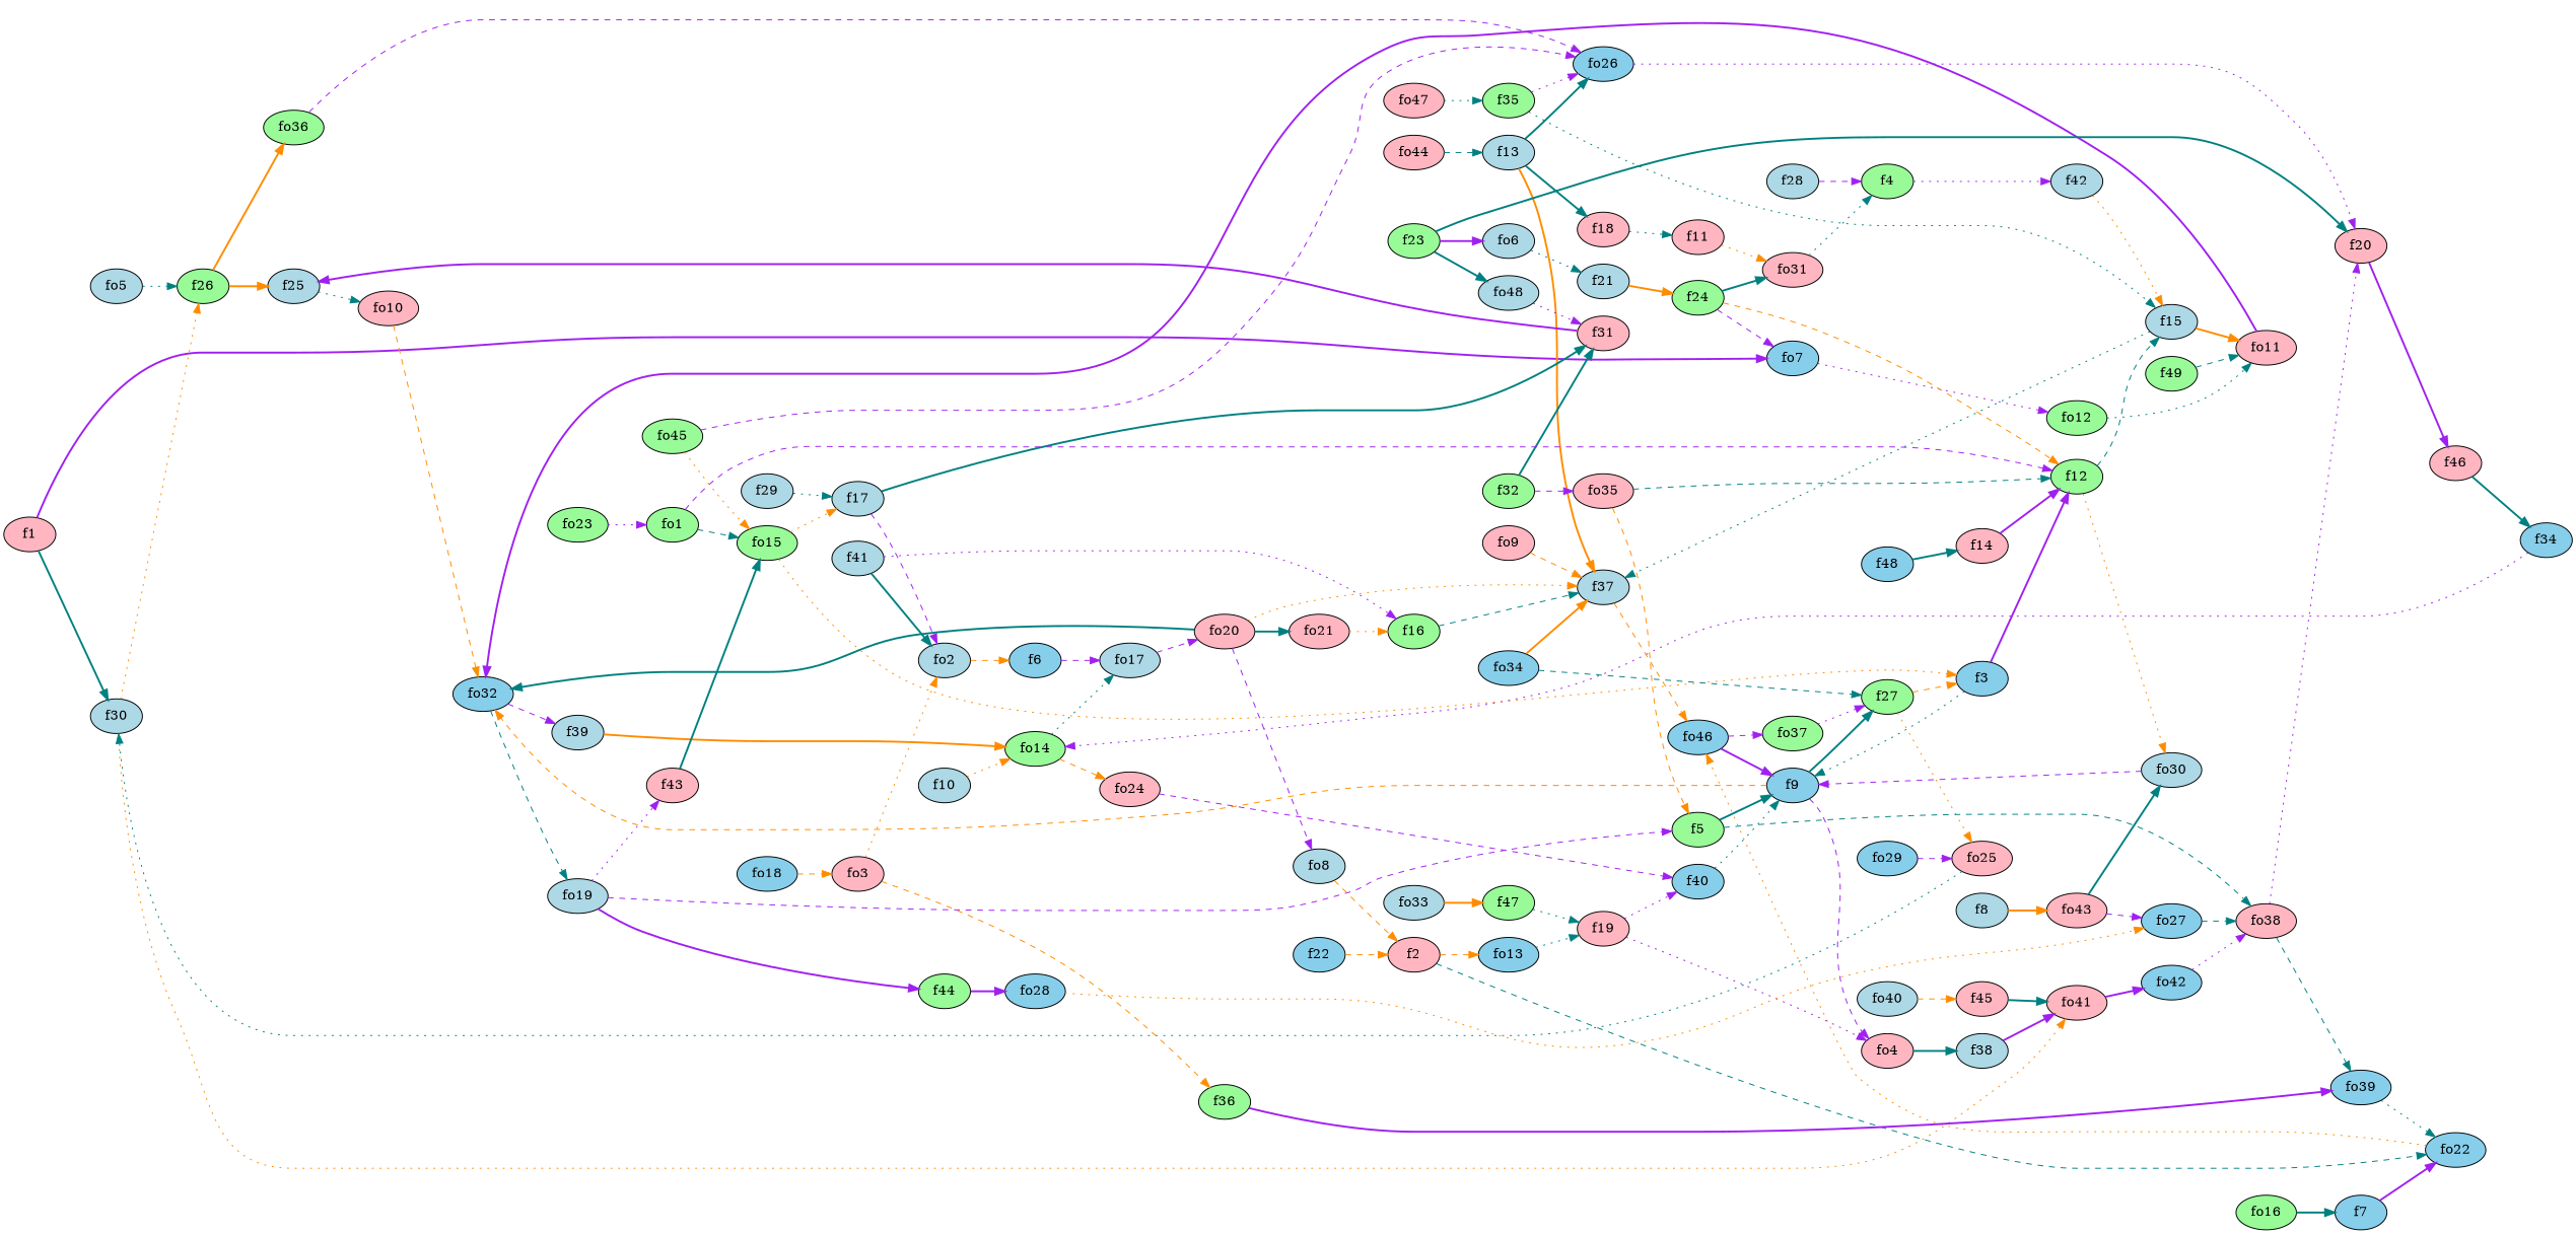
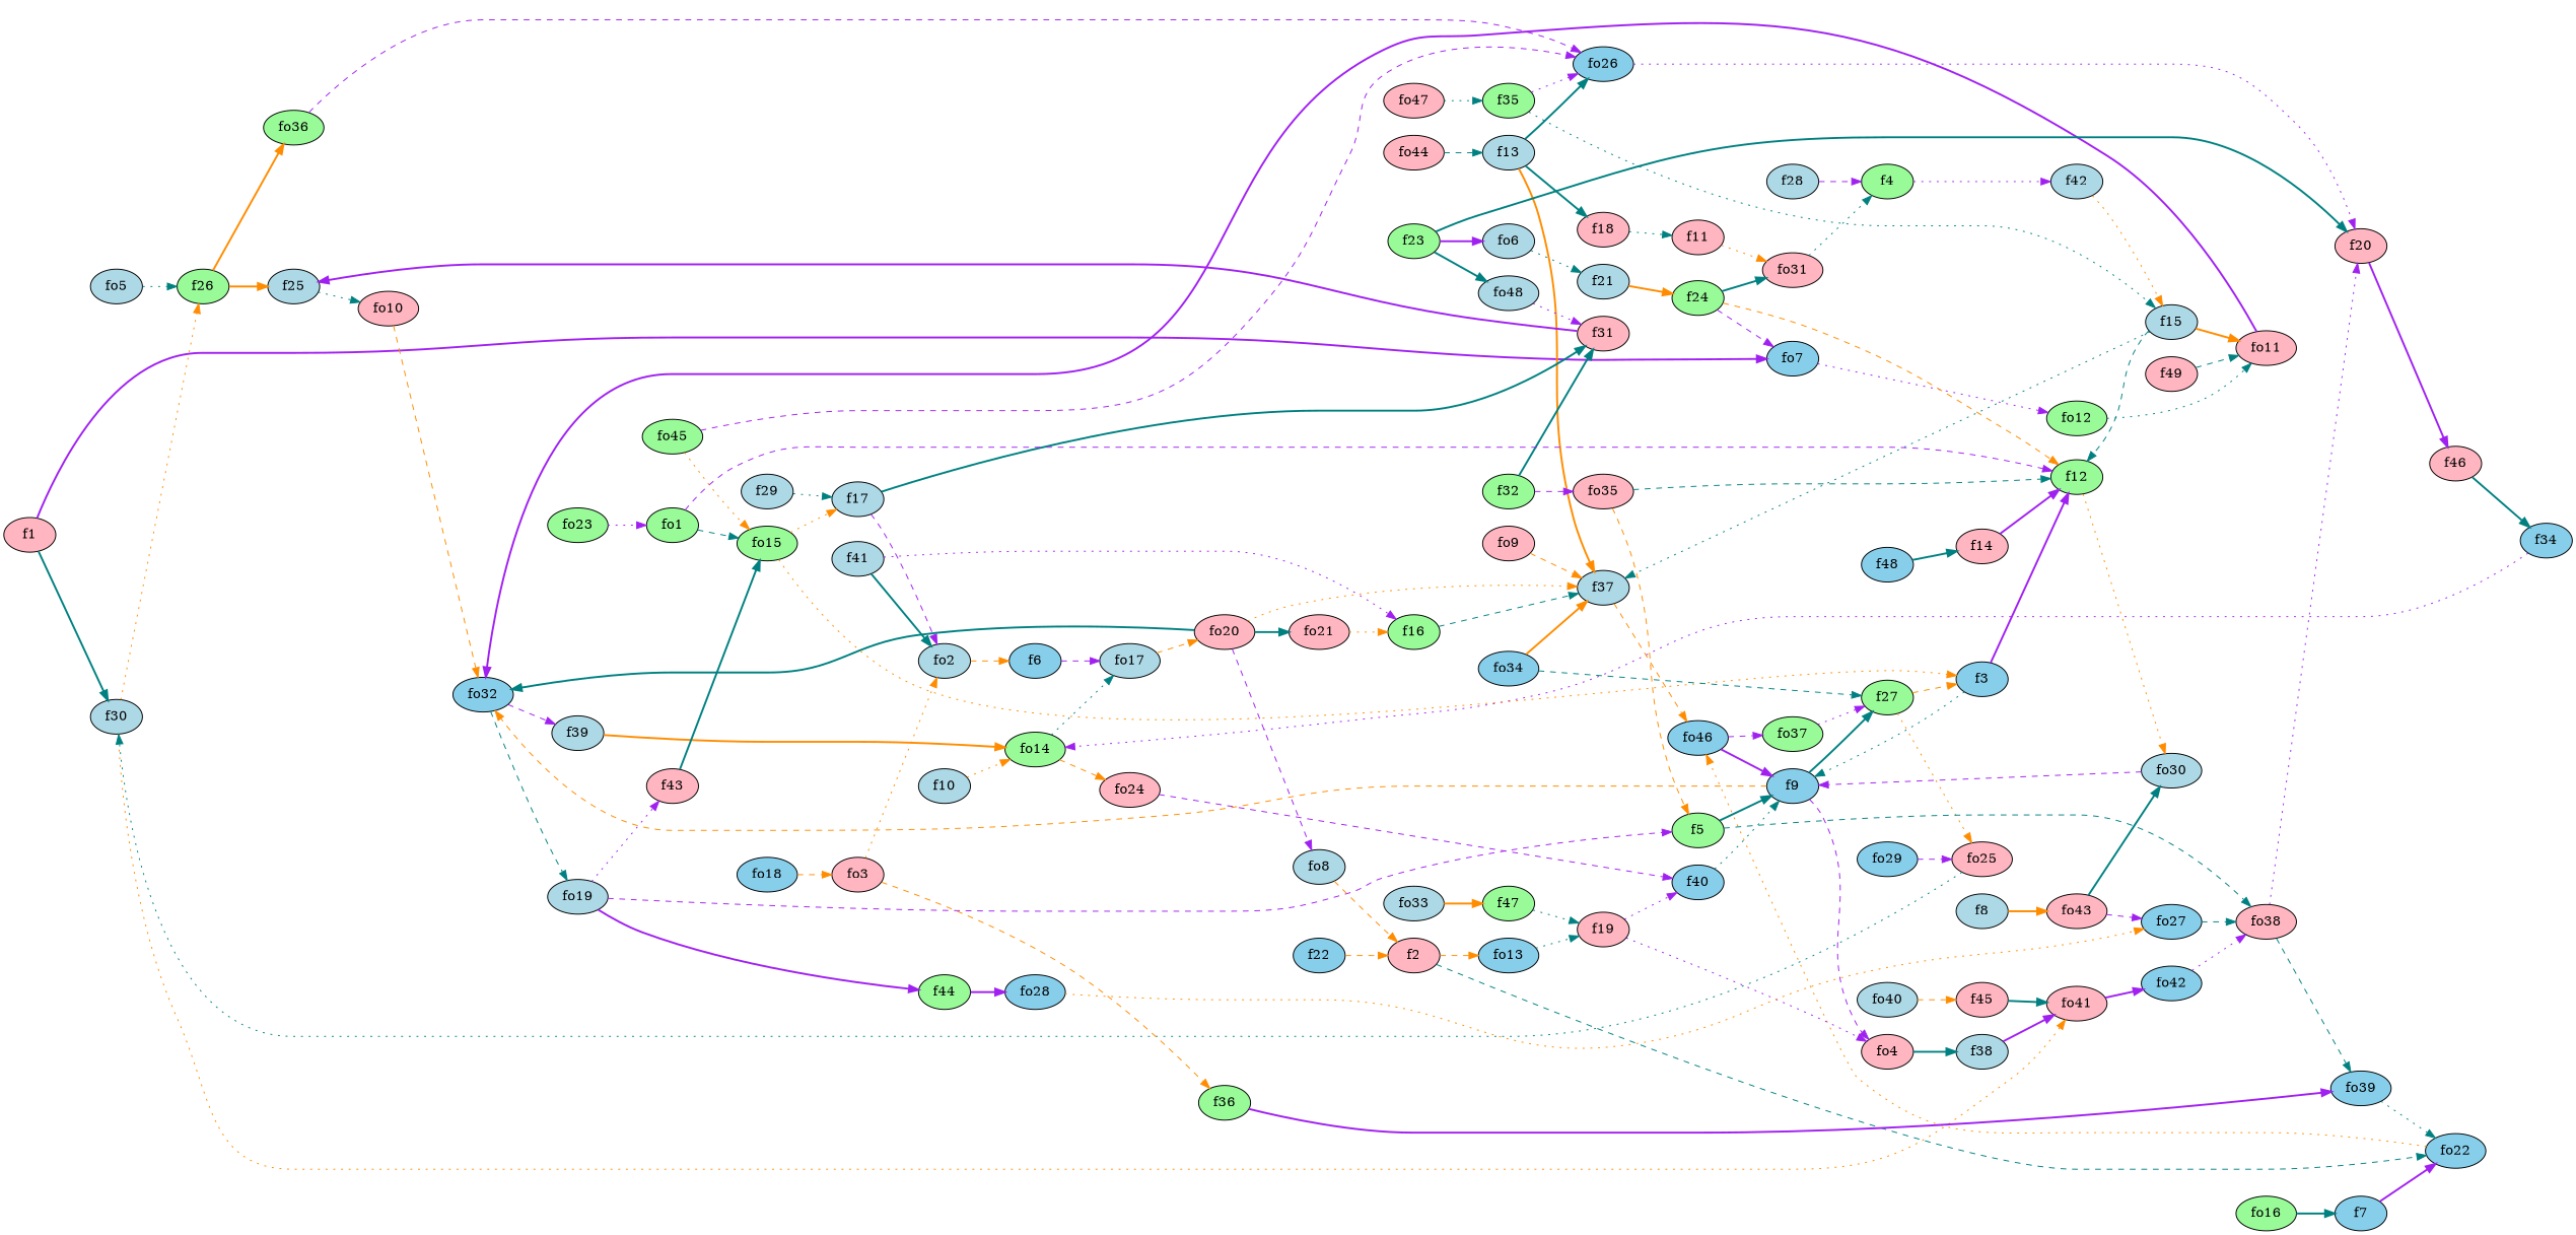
  strict digraph {
    rankdir=LR
    node [fillcolor=lightpink style=filled]
    edge [color=teal style=dotted weight=2]
    f30 [fillcolor=lightblue]
    f1
    fo7 [fillcolor=skyblue]
    f26 [fillcolor=palegreen]
    fo41
    fo12 [fillcolor=palegreen]
    fo13 [fillcolor=skyblue]
    f2
    fo22 [fillcolor=skyblue]
    f19
    fo46 [fillcolor=skyblue]
    f3 [fillcolor=skyblue]
    f9 [fillcolor=skyblue]
    f12 [fillcolor=palegreen]
    f27 [fillcolor=palegreen]
    fo4
    fo32 [fillcolor=skyblue]
    f15 [fillcolor=lightblue]
    fo30 [fillcolor=lightblue]
    f4 [fillcolor=palegreen]
    f42 [fillcolor=lightblue]
    f5 [fillcolor=palegreen]
    fo38
    f20
    fo39 [fillcolor=skyblue]
    f6 [fillcolor=skyblue]
    fo17 [fillcolor=lightblue]
    fo20
    f7 [fillcolor=skyblue]
    f8 [fillcolor=lightblue]
    fo43
    fo27 [fillcolor=skyblue]
    fo25
    f38 [fillcolor=lightblue]
    f39 [fillcolor=lightblue]
    fo19 [fillcolor=lightblue]
    f10 [fillcolor=lightblue]
    fo14 [fillcolor=palegreen]
    fo24
    f11
    fo31
    f37 [fillcolor=lightblue]
    fo11
    f13 [fillcolor=lightblue]
    f18
    fo26 [fillcolor=skyblue]
    f14
    f16 [fillcolor=palegreen]
    f17 [fillcolor=lightblue]
    f31
    fo2 [fillcolor=lightblue]
    f25 [fillcolor=lightblue]
    f40 [fillcolor=skyblue]
    f46
    f34 [fillcolor=skyblue]
    f21 [fillcolor=lightblue]
    f24 [fillcolor=palegreen]
    f22 [fillcolor=skyblue]
    f23 [fillcolor=palegreen]
    fo6 [fillcolor=lightblue]
    fo48 [fillcolor=lightblue]
    fo10
    fo36 [fillcolor=palegreen]
    f28 [fillcolor=lightblue]
    f29 [fillcolor=lightblue]
    fo42 [fillcolor=skyblue]
    f32 [fillcolor=palegreen]
    fo35
    fo15 [fillcolor=palegreen]
    f43
    f35 [fillcolor=palegreen]
    f36 [fillcolor=palegreen]
    fo37 [fillcolor=palegreen]
    f41 [fillcolor=lightblue]
    f44 [fillcolor=palegreen]
    fo28 [fillcolor=skyblue]
    f45
    f47 [fillcolor=palegreen]
    f48 [fillcolor=skyblue]
-   f49 [fillcolor=palegreen]
+   f49
    fo1 [fillcolor=palegreen]
    fo3
    fo5 [fillcolor=lightblue]
    fo8 [fillcolor=lightblue]
    fo9
    fo16 [fillcolor=palegreen]
    fo21
    fo18 [fillcolor=skyblue]
    fo23 [fillcolor=palegreen]
    fo29 [fillcolor=skyblue]
    fo33 [fillcolor=lightblue]
    fo34 [fillcolor=skyblue]
    fo40 [fillcolor=lightblue]
    fo44
    fo45 [fillcolor=palegreen]
    fo47
    f30 -> f26 [color=darkorange]
    f30 -> fo41 [color=darkorange]
    f1 -> f30 [style=bold]
    f1 -> fo7 [color=purple style=bold]
    fo7 -> fo12 [color=purple]
    f26 -> f25 [color=darkorange style=bold]
    f26 -> fo36 [color=darkorange style=bold]
    fo41 -> fo42 [color=purple style=bold]
    fo12 -> fo11
    fo13 -> f19
    f2 -> fo13 [color=darkorange style=dashed]
    f2 -> fo22 [style=dashed]
    fo22 -> fo46 [color=darkorange]
    f19 -> fo4 [color=purple]
    f19 -> f40 [color=purple]
    fo46 -> f9 [color=purple style=bold]
    fo46 -> fo37 [color=purple style=dashed]
    f3 -> f9
    f3 -> f12 [color=purple style=bold]
    f9 -> f27 [style=bold]
    f9 -> fo4 [color=purple style=dashed]
    f9 -> fo32 [color=darkorange style=dashed]
-   f12 -> f15 [style=dashed]
+   f15 -> f12 [style=dashed]
    f12 -> fo30 [color=darkorange]
    f27 -> f3 [color=darkorange style=dashed]
    f27 -> fo25 [color=darkorange]
    fo4 -> f38 [style=bold]
    fo32 -> f39 [color=purple style=dashed]
    fo32 -> fo19 [style=dashed]
    f15 -> f37
    f15 -> fo11 [color=darkorange style=bold]
    fo30 -> f9 [color=purple style=dashed]
    f4 -> f42 [color=purple]
    f42 -> f15 [color=darkorange]
    f5 -> f9 [style=bold]
    f5 -> fo38 [style=dashed]
    fo38 -> f20 [color=purple]
    fo38 -> fo39 [style=dashed]
    f20 -> f46 [color=purple style=bold]
    fo39 -> fo22
    f6 -> fo17 [color=purple style=dashed]
-   fo17 -> fo20 [color=purple style=dashed]
+   fo17 -> fo20 [color=darkorange style=dashed]
    fo20 -> fo32 [style=bold]
    fo20 -> f37 [color=darkorange]
    fo20 -> fo8 [color=purple style=dashed]
    fo20 -> fo21 [style=bold]
    f7 -> fo22 [color=purple style=bold]
    f8 -> fo43 [color=darkorange style=bold]
    fo43 -> fo30 [style=bold]
    fo43 -> fo27 [color=purple style=dashed]
    fo27 -> fo38 [style=dashed]
    fo25 -> f30
    f38 -> fo41 [color=purple style=bold]
    f39 -> fo14 [color=darkorange style=bold]
    fo19 -> f5 [color=purple style=dashed]
    fo19 -> f43 [color=purple]
    fo19 -> f44 [color=purple style=bold]
    f10 -> fo14 [color=darkorange]
    fo14 -> fo17
    fo14 -> fo24 [color=darkorange style=dashed]
    fo24 -> f40 [color=purple style=dashed]
    f11 -> fo31 [color=darkorange]
    fo31 -> f4
    f37 -> fo46 [color=darkorange style=dashed]
    fo11 -> fo32 [color=purple style=bold]
    f13 -> f37 [color=darkorange style=bold]
    f13 -> f18 [style=bold]
    f13 -> fo26 [style=bold]
    f18 -> f11
    fo26 -> f20 [color=purple]
    f14 -> f12 [color=purple style=bold]
    f16 -> f37 [style=dashed]
    f17 -> f31 [style=bold]
    f17 -> fo2 [color=purple style=dashed]
    f31 -> f25 [color=purple style=bold]
    fo2 -> f6 [color=darkorange style=dashed]
    f25 -> fo10
    f40 -> f9
    f46 -> f34 [style=bold]
    f34 -> fo14 [color=purple]
    f21 -> f24 [color=darkorange style=bold]
    f24 -> fo7 [color=purple style=dashed]
    f24 -> f12 [color=darkorange style=dashed]
    f24 -> fo31 [style=bold]
    f22 -> f2 [color=darkorange style=dashed]
    f23 -> f20 [style=bold]
    f23 -> fo6 [color=purple style=bold]
    f23 -> fo48 [style=bold]
    fo6 -> f21
    fo48 -> f31 [color=purple]
    fo10 -> fo32 [color=darkorange style=dashed]
    fo36 -> fo26 [color=purple style=dashed]
    f28 -> f4 [color=purple style=dashed]
    f29 -> f17
    fo42 -> fo38 [color=purple]
    f32 -> f31 [style=bold]
    f32 -> fo35 [color=purple style=dashed]
    fo35 -> f12 [style=dashed]
    fo35 -> f5 [color=darkorange style=dashed]
    fo15 -> f3 [color=darkorange]
    fo15 -> f17 [color=darkorange]
    f43 -> fo15 [style=bold]
    f35 -> f15
    f35 -> fo26 [color=purple]
    f36 -> fo39 [color=purple style=bold]
    fo37 -> f27 [color=purple]
    f41 -> f16 [color=purple]
    f41 -> fo2 [style=bold]
    f44 -> fo28 [color=purple style=bold]
    fo28 -> fo27 [color=darkorange]
    f45 -> fo41 [style=bold]
    f47 -> f19
    f48 -> f14 [style=bold]
    f49 -> fo11 [style=dashed]
    fo1 -> f12 [color=purple style=dashed]
    fo1 -> fo15 [style=dashed]
    fo3 -> fo2 [color=darkorange]
    fo3 -> f36 [color=darkorange style=dashed]
    fo5 -> f26
    fo8 -> f2 [color=darkorange style=dashed]
    fo9 -> f37 [color=darkorange style=dashed]
    fo16 -> f7 [style=bold]
    fo21 -> f16 [color=darkorange]
    fo18 -> fo3 [color=darkorange style=dashed]
    fo23 -> fo1 [color=purple]
    fo29 -> fo25 [color=purple style=dashed]
    fo33 -> f47 [color=darkorange style=bold]
    fo34 -> f27 [style=dashed]
    fo34 -> f37 [color=darkorange style=bold]
    fo40 -> f45 [color=darkorange style=dashed]
    fo44 -> f13 [style=dashed]
    fo45 -> fo26 [color=purple style=dashed]
    fo45 -> fo15 [color=darkorange]
    fo47 -> f35
  }
